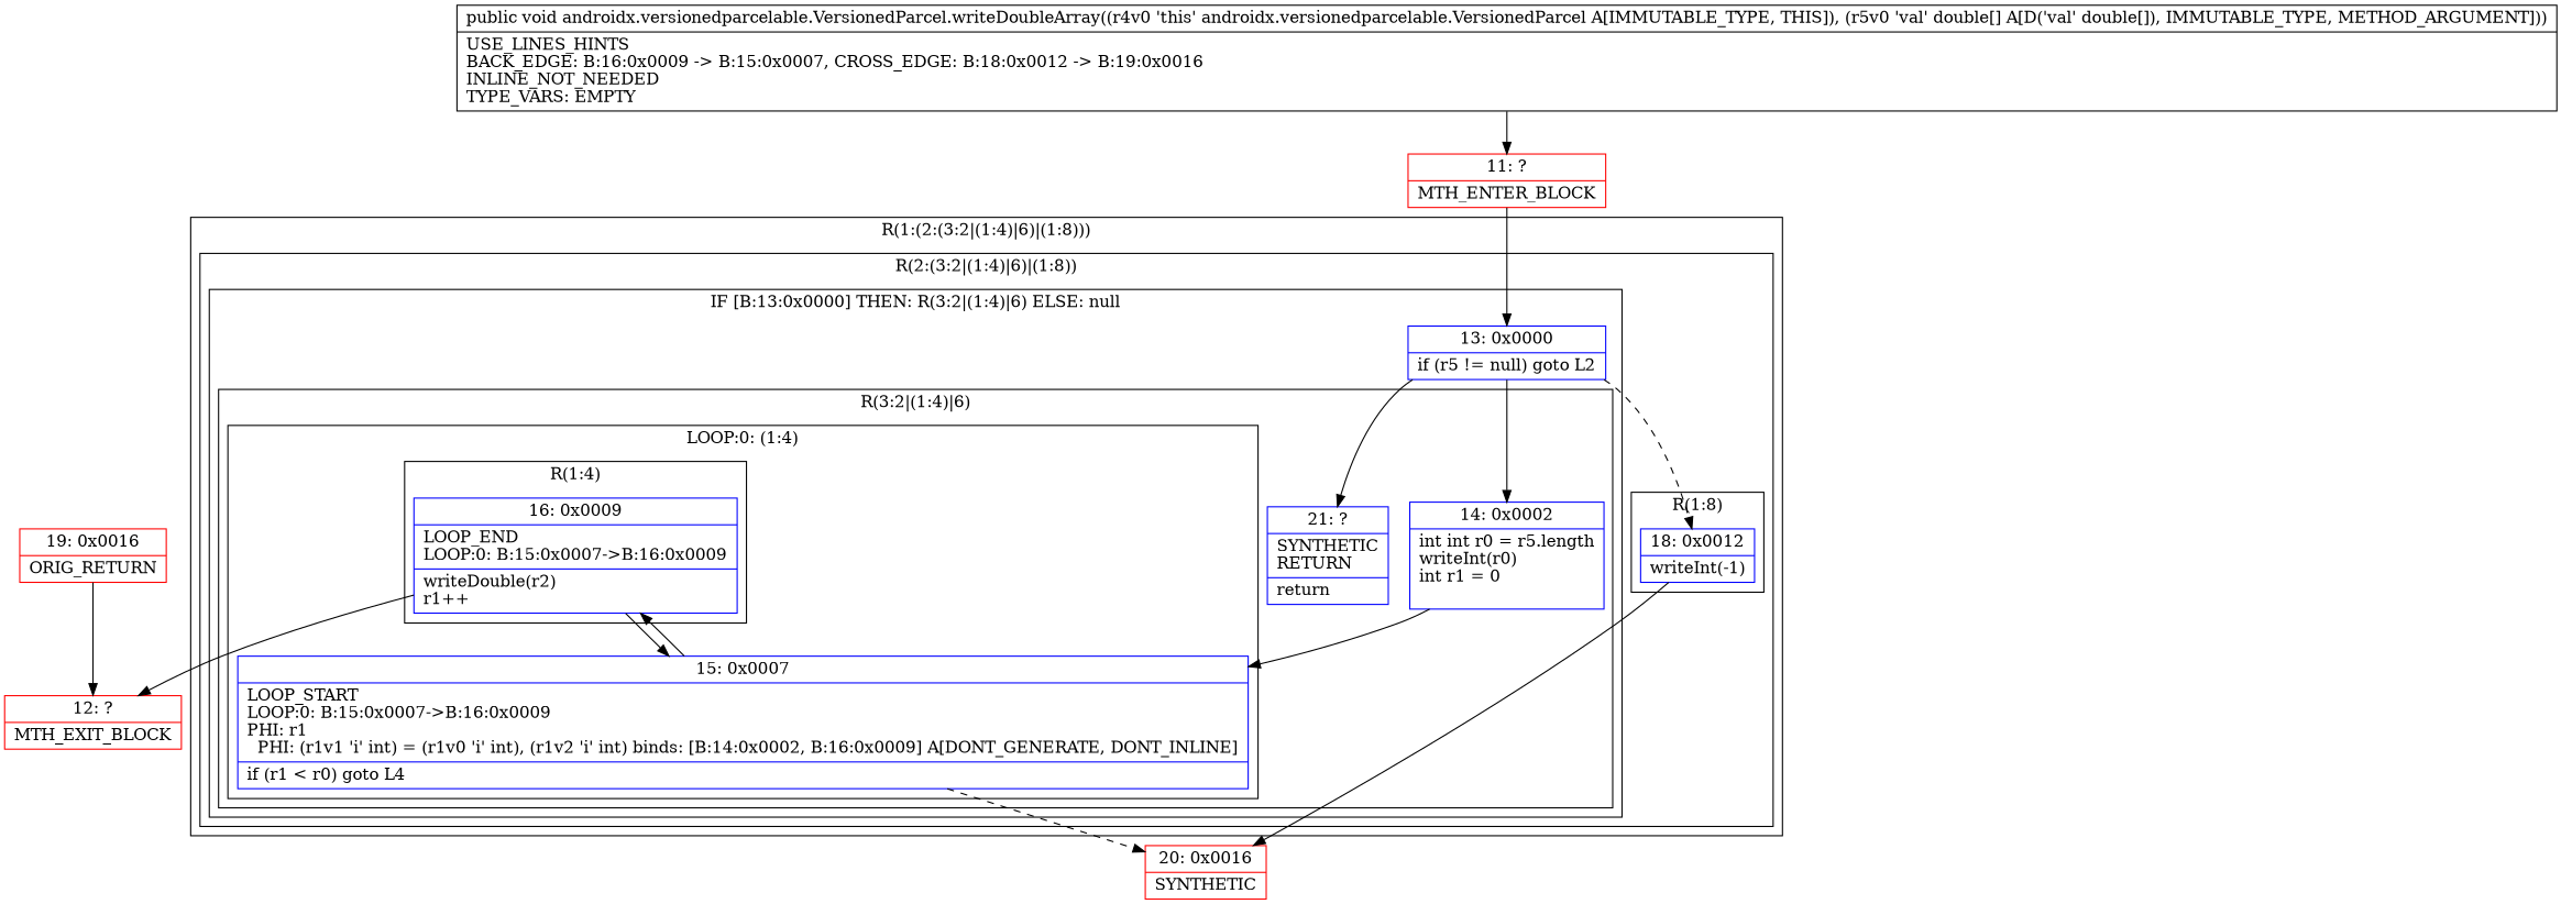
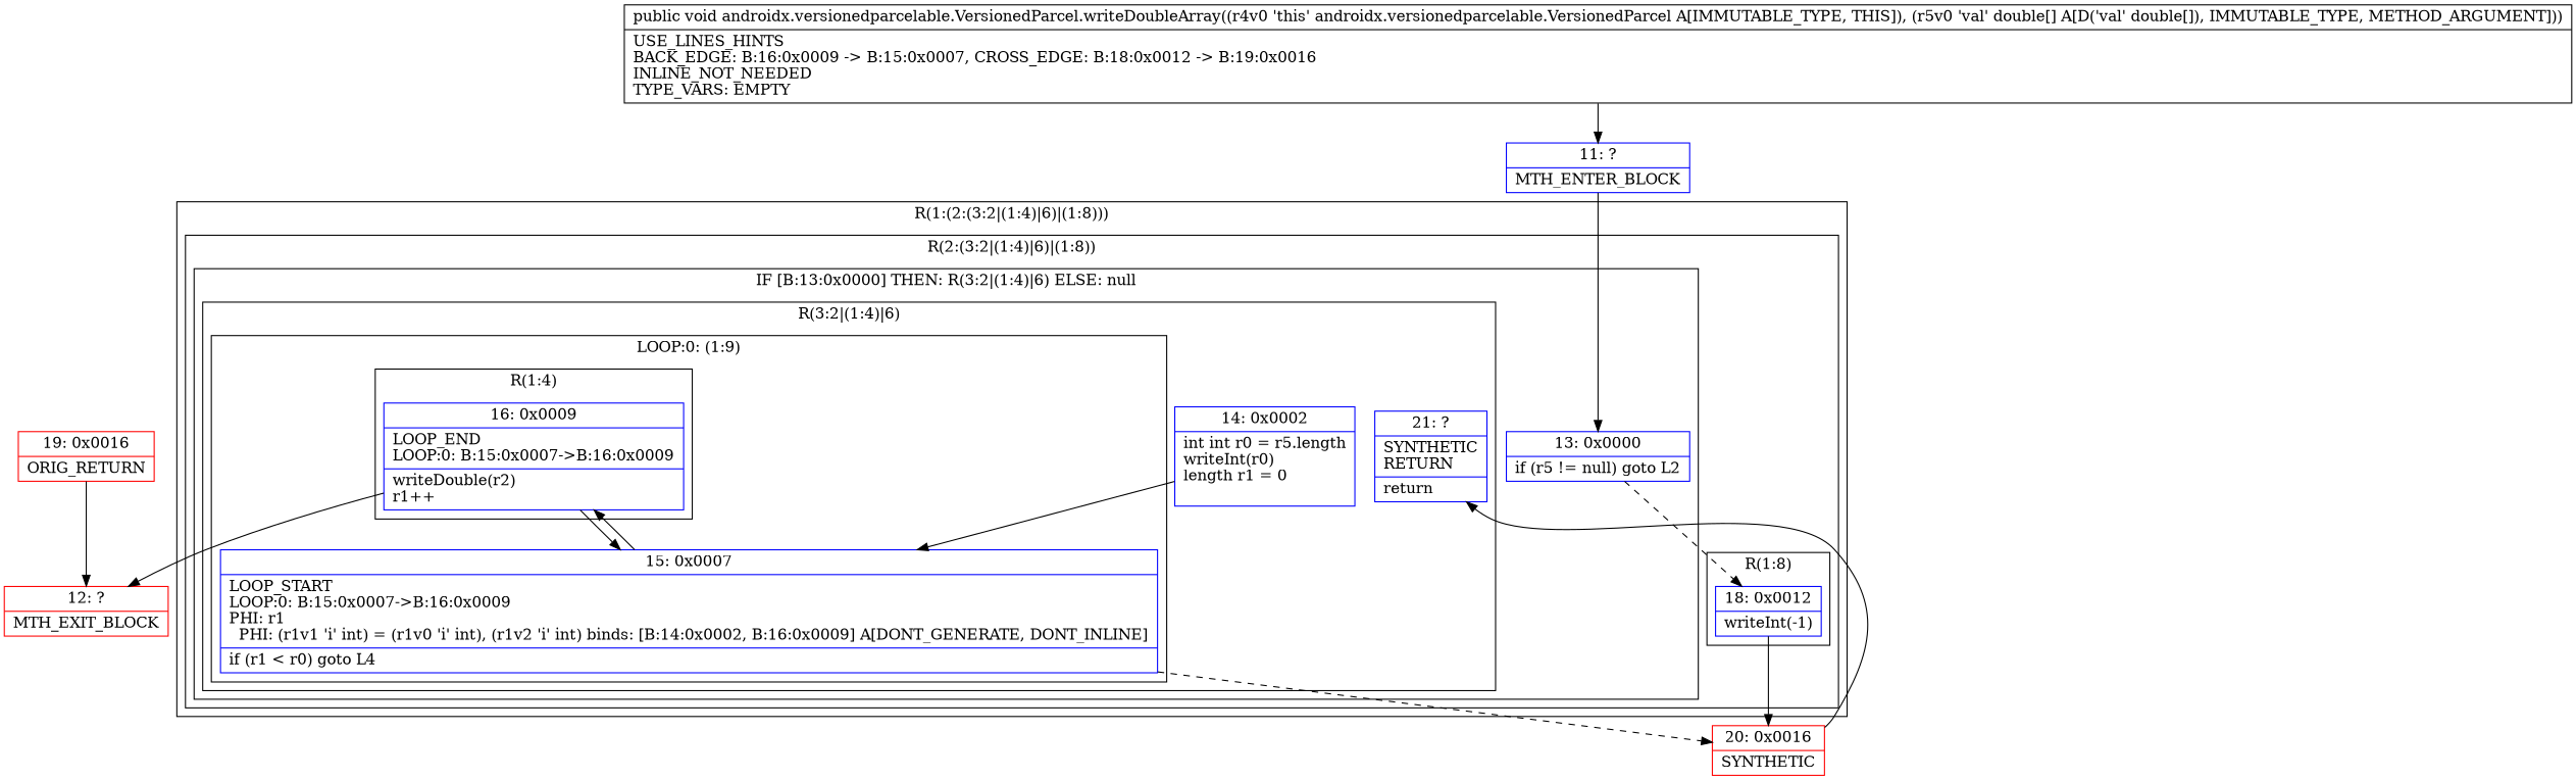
  digraph {
    node [color=blue shape=record]
    n1 [label="{16\:\ 0x0009|LOOP_END\lLOOP:0: B:15:0x0007\-\>B:16:0x0009\l|writeDouble(r2)\lr1++\l}"]
    n2 [label="{15\:\ 0x0007|LOOP_START\lLOOP:0: B:15:0x0007\-\>B:16:0x0009\lPHI: r1 \l  PHI: (r1v1 'i' int) = (r1v0 'i' int), (r1v2 'i' int) binds: [B:14:0x0002, B:16:0x0009] A[DONT_GENERATE, DONT_INLINE]\l|if (r1 \< r0) goto L4\l}"]
-   n3 [label="{14\:\ 0x0002|int int r0 = r5.length\lwriteInt(r0)\lint r1 = 0\l\l}"]
+   n3 [label="{14\:\ 0x0002|int int r0 = r5.length\lwriteInt(r0)\llength r1 = 0\l\l}"]
    n4 [label="{21\:\ ?|SYNTHETIC\lRETURN\l|return\l}"]
    n5 [label="{13\:\ 0x0000|if (r5 != null) goto L2\l}"]
    n6 [label="{18\:\ 0x0012|writeInt(\-1)\l}"]
    n7 [color=red label="{12\:\ ?|MTH_EXIT_BLOCK\l}"]
    n8 [color=red label="{20\:\ 0x0016|SYNTHETIC\l}"]
    n9 [color=red label="{19\:\ 0x0016|ORIG_RETURN\l}"]
-   n10 [color=red label="{11\:\ ?|MTH_ENTER_BLOCK\l}"]
+   n10 [label="{11\:\ ?|MTH_ENTER_BLOCK\l}"]
    n11 [label="{public void androidx.versionedparcelable.VersionedParcel.writeDoubleArray((r4v0 'this' androidx.versionedparcelable.VersionedParcel A[IMMUTABLE_TYPE, THIS]), (r5v0 'val' double[] A[D('val' double[]), IMMUTABLE_TYPE, METHOD_ARGUMENT]))  | USE_LINES_HINTS\lBACK_EDGE: B:16:0x0009 \-\> B:15:0x0007, CROSS_EDGE: B:18:0x0012 \-\> B:19:0x0016\lINLINE_NOT_NEEDED\lTYPE_VARS: EMPTY\l}" color=""]
    subgraph cluster_1 {
      label="R(1:(2:(3:2|(1:4)|6)|(1:8)))"
      subgraph cluster_2 {
        label="R(2:(3:2|(1:4)|6)|(1:8))"
        subgraph cluster_3 {
          label="IF [B:13:0x0000] THEN: R(3:2|(1:4)|6) ELSE: null"
          n5
          subgraph cluster_4 {
            label="R(3:2|(1:4)|6)"
            n3
            n4
            subgraph cluster_5 {
-             label="LOOP:0: (1:4)"
+             label="LOOP:0: (1:9)"
              n2
              subgraph cluster_6 {
                label="R(1:4)"
                n1
              }
            }
          }
        }
        subgraph cluster_7 {
          label="R(1:8)"
          n6
        }
      }
    }
    n1 -> n2
    n1 -> n7
    n2 -> n1
    n2 -> n8 [style=dashed]
    n3 -> n2
-   n5 -> n3
    n5 -> n6 [style=dashed]
    n6 -> n8
-   n5 -> n4
+   n8 -> n4
    n9 -> n7
    n10 -> n5
    n11 -> n10
  }
